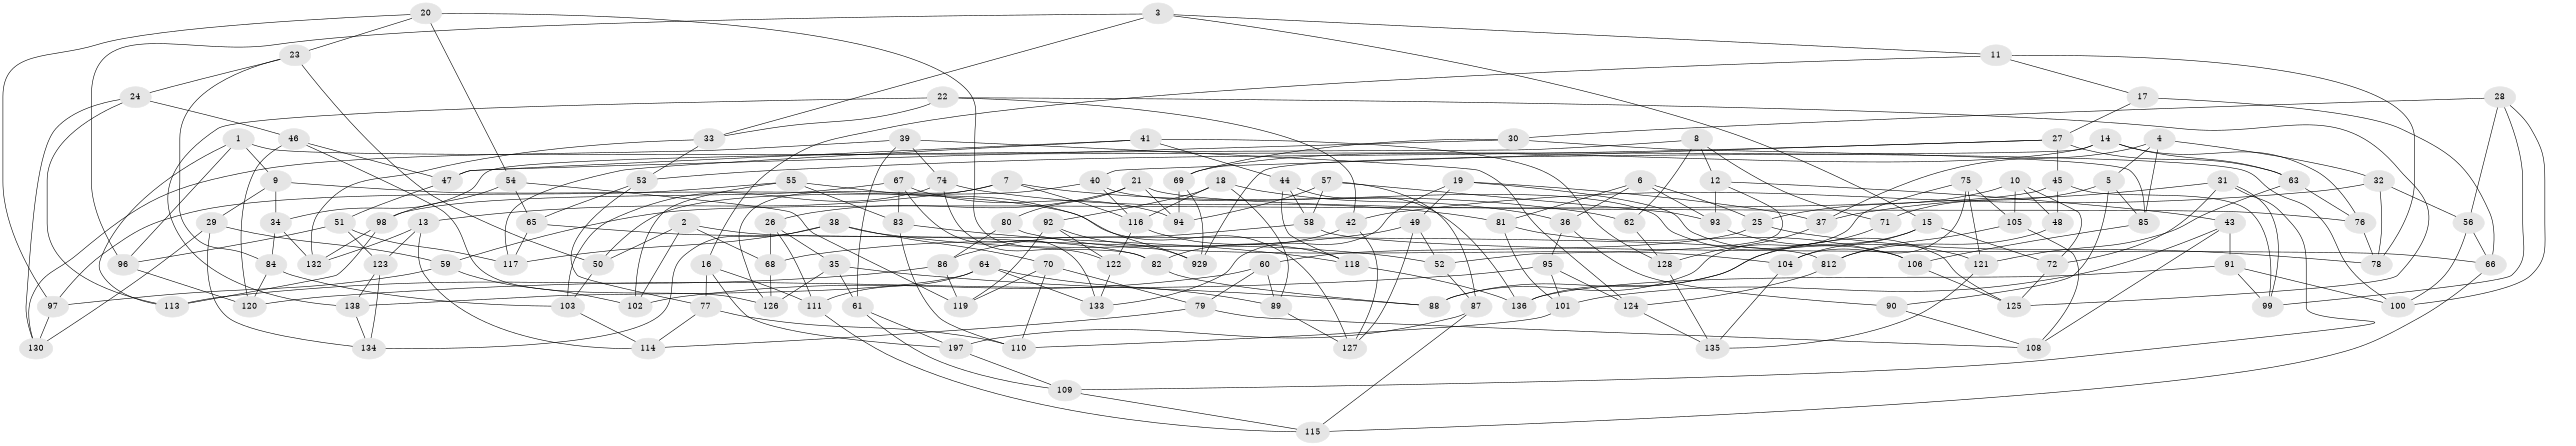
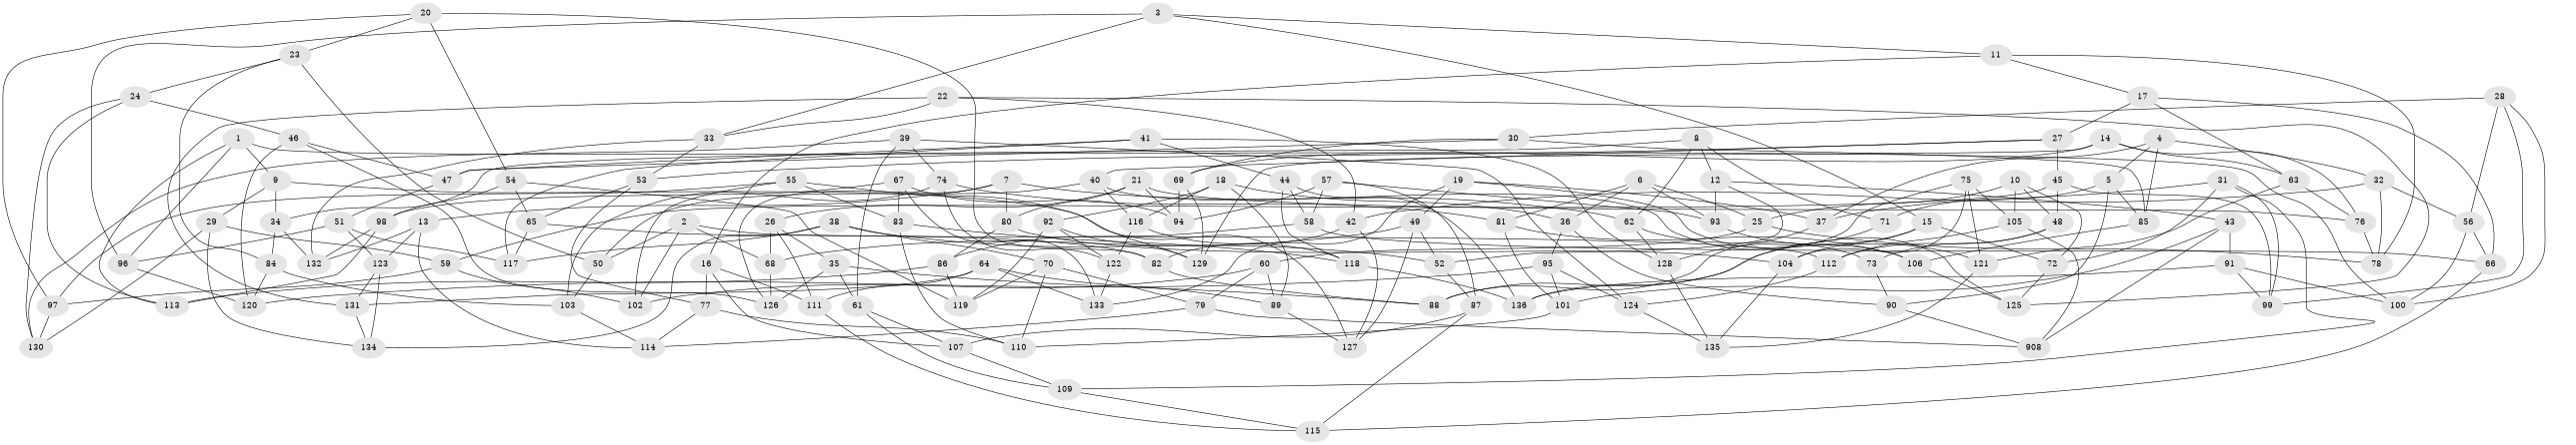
  graph {
    node [color=gray90 style=filled]
    1
    9
    96
    100
    113
    34
    29
    127
    120
    2
    50
    68
    102
-   112 [label=812]
+   112
    103
    126
    124
    3
    11
    15
    33
    16
    17
    78
    72
    88
    104
    132
    53
    4
    5
    32
    37
    85
    71
    90
    42
    56
    128
    106
    136
-   108
+   108 [label=908]
    6
    25
    36
    81
    93
    60
    95
    101
    121
    7
    13
    62
    80
    114
    123
+   73
    86
    8
    12
    43
    52
    84
    130
    59
    134
    10
    48
    105
    125
    77
-   107 [label=197]
+   107
    111
    63
    27
    66
    91
    87
-   131 [label=138]
+   131
    14
    69
    76
-   129 [label=929]
+   129
    94
    135
    110
    109
    115
    40
    45
    18
    89
    92
    116
    119
    122
    118
    19
    49
    133
    20
    23
    54
    82
    97
    24
    65
    98
    21
    26
    35
    22
    46
    47
    79
    61
    99
    28
    30
    51
    31
    38
    70
    117
    39
    74
    41
    44
    58
    55
    83
    57
    64
    67
    75
    1 -- 9
    1 -- 96
    1 -- 100
    1 -- 113
    9 -- 34
    9 -- 29
    9 -- 127
    96 -- 120
    34 -- 132
    34 -- 84
    29 -- 130
    29 -- 59
    29 -- 134
    2 -- 50
    2 -- 68
    2 -- 102
    2 -- 112
    50 -- 103
    68 -- 126
    112 -- 124
    103 -- 114
    124 -- 135
    3 -- 96
    3 -- 11
    3 -- 15
    3 -- 33
    11 -- 16
    11 -- 17
    11 -- 78
    15 -- 72
    15 -- 88
    15 -- 104
    33 -- 132
    33 -- 53
    16 -- 77
    16 -- 107
    16 -- 111
-   27 -- 63
+   17 -- 63
    17 -- 27
    17 -- 66
    72 -- 125
    104 -- 135
    53 -- 77
    53 -- 65
    4 -- 5
    4 -- 32
    4 -- 37
    4 -- 85
    5 -- 85
    5 -- 71
    5 -- 90
    32 -- 78
    32 -- 42
    32 -- 56
    37 -- 128
    85 -- 106
    71 -- 136
    90 -- 108
    42 -- 127
    42 -- 82
    56 -- 100
    56 -- 66
    128 -- 135
    106 -- 125
    6 -- 25
    6 -- 36
    6 -- 81
    6 -- 93
    25 -- 78
    25 -- 60
    36 -- 90
    36 -- 95
    81 -- 106
    81 -- 101
    93 -- 121
    60 -- 102
    60 -- 89
    60 -- 79
    95 -- 120
    95 -- 124
    95 -- 101
    101 -- 110
    121 -- 135
    7 -- 126
    7 -- 13
    7 -- 62
-   7 -- 116
+   7 -- 80
    13 -- 132
    13 -- 114
    13 -- 123
    62 -- 128
+   62 -- 73
    80 -- 104
    80 -- 86
    123 -- 134
    123 -- 131
+   73 -- 90
    86 -- 113
    86 -- 119
    8 -- 34
    8 -- 71
    8 -- 62
    8 -- 12
    12 -- 93
    12 -- 43
    12 -- 52
    43 -- 108
    43 -- 101
    43 -- 91
    52 -- 87
    84 -- 120
    84 -- 103
    59 -- 102
    59 -- 97
    10 -- 72
    10 -- 25
    10 -- 48
    10 -- 105
    48 -- 112
+   48 -- 73
    105 -- 112
    105 -- 108
    77 -- 114
    77 -- 110
    107 -- 109
    111 -- 115
    63 -- 121
    63 -- 76
    27 -- 53
    27 -- 40
    27 -- 45
    66 -- 115
    91 -- 100
    91 -- 136
    91 -- 99
    87 -- 107
    87 -- 115
    131 -- 134
    14 -- 63
    14 -- 69
    14 -- 76
    14 -- 129
    69 -- 129
    69 -- 94
    76 -- 78
    109 -- 115
    40 -- 50
    40 -- 106
    40 -- 116
    45 -- 59
    45 -- 48
    45 -- 99
    18 -- 36
    18 -- 89
    18 -- 92
    18 -- 116
    89 -- 127
    92 -- 129
    92 -- 119
    92 -- 122
    116 -- 122
    116 -- 118
    122 -- 133
    118 -- 136
    19 -- 37
    19 -- 125
    19 -- 49
    19 -- 133
    49 -- 127
    49 -- 68
    49 -- 52
    20 -- 23
    20 -- 54
    20 -- 82
    20 -- 97
    23 -- 50
    23 -- 84
    23 -- 24
    54 -- 119
    54 -- 65
    54 -- 98
    82 -- 88
    97 -- 130
    24 -- 113
    24 -- 130
    24 -- 46
    65 -- 82
    65 -- 117
    98 -- 113
    98 -- 132
    21 -- 80
    21 -- 76
    21 -- 94
    21 -- 26
    26 -- 68
    26 -- 111
    26 -- 35
    35 -- 126
    35 -- 88
    35 -- 61
    22 -- 33
    22 -- 42
    22 -- 125
    22 -- 131
    46 -- 120
    46 -- 126
    46 -- 47
    47 -- 51
    79 -- 108
    79 -- 114
    61 -- 107
    61 -- 109
    28 -- 100
    28 -- 56
    28 -- 99
    28 -- 30
    30 -- 85
    30 -- 69
    30 -- 47
    51 -- 96
    51 -- 123
    51 -- 117
    31 -- 72
    31 -- 37
    31 -- 109
    31 -- 99
    38 -- 52
    38 -- 134
    38 -- 70
    38 -- 117
    70 -- 110
    70 -- 119
    70 -- 79
    39 -- 124
    39 -- 130
    39 -- 61
    39 -- 74
    74 -- 103
    74 -- 81
    74 -- 122
    41 -- 128
    41 -- 47
    41 -- 117
    41 -- 44
    44 -- 136
    44 -- 118
    44 -- 58
    58 -- 86
    58 -- 66
    55 -- 102
    55 -- 129
    55 -- 97
    55 -- 83
    83 -- 110
    83 -- 118
    57 -- 93
    57 -- 87
    57 -- 94
    57 -- 58
    64 -- 111
    64 -- 131
    64 -- 89
    64 -- 133
    67 -- 94
    67 -- 133
    67 -- 98
    67 -- 83
    75 -- 88
    75 -- 104
    75 -- 121
    75 -- 105
  }
